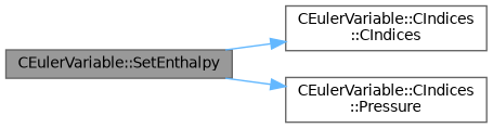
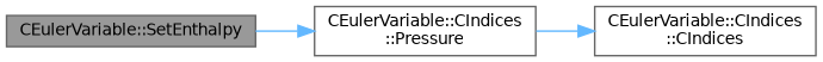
  digraph {
    rankdir=LR
    node [color=grey40 fillcolor=white fontname=Helvetica fontsize=10 shape=box style=filled]
    edge [color=steelblue1 fontname=Helvetica fontsize=10 labelfontname=Helvetica labelfontsize=10 style=solid]
    n1 [color=gray40 fillcolor=grey60 fontcolor=black height=0.2 label="CEulerVariable::SetEnthalpy" width=0.4]
    n2 [height=0.2 label="CEulerVariable::CIndices\l::CIndices" width=0.4]
    n3 [height=0.2 label="CEulerVariable::CIndices\l::Pressure" width=0.4]
-   n1 -> n2
+   n3 -> n2
    n1 -> n3
  }
